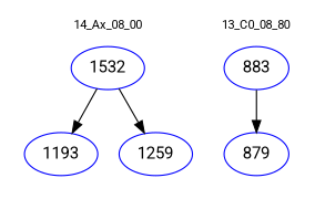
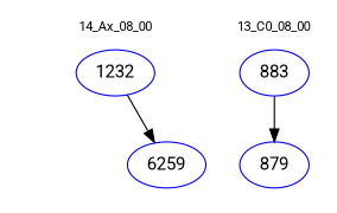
  digraph {
    fontname=Roboto
    node [color=blue fontname=Roboto]
    edge [color=black fontname=Roboto]
-   n1 [label=1532]
-   n2 [label=1193]
-   n3 [label=1259]
+   n1 [label=1232]
+   n3 [label=6259]
    n4 [label=883]
    n5 [label=879]
    subgraph cluster_1 {
      color=white
      fontsize=10
      label="14_Ax_08_00"
      n1
-     n2
      n3
    }
    subgraph cluster_2 {
      color=white
      fontsize=10
-     label="13_C0_08_80"
+     label="13_C0_08_00"
      n4
      n5
    }
-   n1 -> n2
    n1 -> n3
    n4 -> n5
  }
